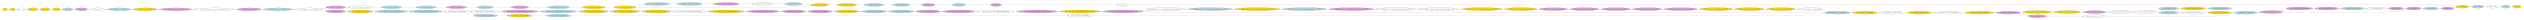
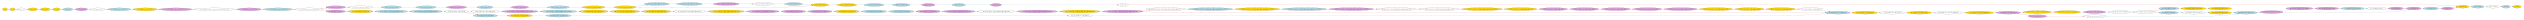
  digraph {
    fontname="Open Sans"
    rankdir=LR
    node [fillcolor=gold fontname="Open Sans" style=filled]
    edge [arrowhead=dot color=gray40 fontname="Open Sans"]
    n1 [label="0, 0: "]
    n2 [label="1, 1: "]
    n3 [fillcolor=white label="2, 2: 0 1 "]
    n4 [label="3, 4: 0 1 2 3 "]
    n5 [label="4, 5: 2 3 4 5 "]
    n6 [label="5, 7: 4 5 "]
    n7 [fillcolor=lightblue label="6, 8: 4 5 6 7 "]
    n8 [fillcolor=plum label="7, 9: 4 5 6 7 8 9 "]
    n9 [fillcolor=white label="8, 10: 4 5 8 9 10 11 "]
    n10 [fillcolor=lightblue label="9, 11: 4 5 8 9 10 11 12 13 14 15 "]
    n11 [label="10, 12: 4 5 8 9 10 11 12 13 14 15 "]
    n12 [fillcolor=plum label="11, 13: 4 5 8 9 10 11 12 13 14 15 16 17 18 19 "]
    n13 [fillcolor=white label="12, 14: 4 5 8 9 10 11 12 13 14 15 16 17 18 19 20 21 22 23 "]
    n14 [fillcolor=plum label="13, 15: 4 5 8 9 10 11 20 21 22 23 "]
    n15 [fillcolor=lightblue label="14, 176: 4 5 8 9 10 11 20 21 22 23 24 25 "]
    n16 [fillcolor=white label="15, 16: 4 5 8 9 10 11 20 21 22 23 24 25 "]
    n17 [fillcolor=plum label="16, 19: 4 5 8 9 24 25 26 27 "]
    n18 [fillcolor=plum label="39, 50: 4 5 8 9 10 11 24 25 "]
    n19 [fillcolor=white label="17, 20: 4 5 8 9 24 25 26 27 28 29 "]
    n20 [label="40, 177: 4 5 8 9 10 11 24 25 43 44 "]
    n21 [fillcolor=lightblue label="18, 21: 4 5 8 9 24 25 28 29 "]
    n22 [fillcolor=lightblue label="19, 22: 4 5 8 9 24 25 30 31 "]
    n23 [fillcolor=plum label="20, 23: 4 5 8 9 24 25 30 31 "]
    n24 [fillcolor=lightblue label="21, 24: 4 5 8 9 24 25 "]
    n25 [fillcolor=plum label="22, 25: 8 9 24 25 32 33 "]
    n26 [fillcolor=lightblue label="23, 26: 8 9 24 25 32 33 34 35 "]
    n27 [label="24, 175: 8 9 24 25 34 35 36 37 "]
    n28 [label="25, 27: 8 9 24 25 34 35 36 37 "]
    n29 [fillcolor=lightblue label="26, 32: 8 9 24 25 34 35 36 37 38 39 "]
    n30 [label="31, 38: 8 9 34 35 36 37 "]
    n31 [fillcolor=lightblue label="27, 34: 8 9 24 25 34 35 36 37 38 39 "]
    n32 [label="32, 42: 8 9 34 35 36 37 40 "]
    n33 [fillcolor=plum label="28, 35: 8 9 24 25 34 35 36 37 38 39 "]
    n34 [fillcolor=white label="29, 36: 8 9 24 25 34 35 36 37 "]
    n35 [fillcolor=lightblue label="30, 37: 8 9 34 35 36 37 "]
    n36 [fillcolor=lightblue label="33, 43: 8 9 34 35 40 41 42 "]
    n37 [fillcolor=lightblue label="34, 45: 8 9 34 35 41 42 "]
    n38 [fillcolor=plum label="35, 46: 8 9 41 42 "]
    n39 [fillcolor=lightblue label="36, 47: 8 9 41 42 "]
    n40 [fillcolor=plum label="37, 48: 41 42 "]
    n41 [fillcolor=white label="38, 49: 41 42 "]
    n42 [label="116, 170: 41 42 "]
    n43 [fillcolor=lightblue label="117, 171: 41 42 "]
    n44 [fillcolor=lightblue label="41, 54: 4 5 8 9 10 11 24 25 43 44 45 46 47 48 "]
    n45 [fillcolor=lightblue label="42, 55: 4 5 8 9 10 11 24 25 43 44 45 46 47 48 "]
    n46 [fillcolor=white label="43, 56: 4 5 8 9 10 11 24 25 43 44 "]
    n47 [fillcolor=white label="44, 59: 4 5 8 9 10 11 24 25 43 44 49 50 "]
    n48 [fillcolor=lightblue label="82, 114: 4 5 8 9 10 11 24 25 43 44 "]
    n49 [fillcolor=plum label="45, 61: 4 5 8 9 10 11 24 25 43 44 49 50 51 52 53 54 "]
    n50 [label="83, 115: 4 5 8 9 10 11 24 25 43 44 "]
    n51 [fillcolor=lightblue label="46, 62: 4 5 8 9 10 11 24 25 43 44 49 50 51 52 53 54 "]
    n52 [label="47, 180: 4 5 8 9 10 11 24 25 43 44 49 50 "]
    n53 [label="48, 181: 4 5 8 9 10 11 24 25 43 44 49 50 "]
    n54 [label="49, 182: 4 5 8 9 10 11 24 25 43 44 49 50 "]
    n55 [fillcolor=white label="50, 65: 4 5 8 9 10 11 24 25 43 44 49 50 55 56 "]
    n56 [label="51, 66: 4 5 8 9 10 11 24 25 43 44 55 56 57 58 59 60 "]
    n57 [fillcolor=plum label="52, 67: 4 5 8 9 10 11 24 25 43 44 57 58 59 60 "]
    n58 [fillcolor=plum label="53, 68: 4 5 8 9 10 11 24 25 43 44 "]
    n59 [fillcolor=plum label="54, 69: 4 5 8 9 10 11 24 25 43 44 "]
    n60 [label="55, 183: 4 5 8 9 10 11 24 25 43 44 "]
    n61 [fillcolor=lightblue label="56, 184: 4 5 8 9 10 11 24 25 43 44 "]
    n62 [fillcolor=lightblue label="57, 185: 4 5 8 9 10 11 24 25 43 44 "]
    n63 [fillcolor=plum label="58, 71: 4 5 8 9 10 11 24 25 43 44 "]
    n64 [fillcolor=plum label="59, 72: 4 5 8 9 10 11 24 25 43 44 61 62 63 64 "]
    n65 [fillcolor=white label="60, 178: 4 5 8 9 10 11 24 25 43 44 61 62 63 64 65 66 "]
    n66 [fillcolor=plum label="61, 76: 4 5 8 9 10 11 24 25 43 44 61 62 63 64 65 66 67 68 "]
    n67 [label="62, 77: 4 5 8 9 10 11 24 25 43 44 61 62 63 64 65 66 67 68 "]
    n68 [fillcolor=plum label="63, 81: 4 5 8 9 10 11 24 25 43 44 61 62 63 64 65 66 67 68 "]
    n69 [fillcolor=white label="64, 84: 4 5 8 9 10 11 24 25 43 44 61 62 63 64 65 66 69 70 "]
    n70 [fillcolor=lightblue label="86, 118: 4 5 8 9 10 11 24 25 43 44 "]
    n71 [fillcolor=lightblue label="65, 86: 4 5 8 9 10 11 24 25 43 44 61 62 63 64 65 66 69 70 71 72 "]
    n72 [label="87, 121: 4 5 8 9 10 11 24 25 43 44 "]
    n73 [label="66, 87: 4 5 8 9 10 11 24 25 43 44 61 62 63 64 65 66 69 70 71 72 "]
    n74 [fillcolor=lightblue label="67, 93: 4 5 8 9 10 11 24 25 43 44 61 62 63 64 65 66 71 72 73 74 "]
    n75 [fillcolor=plum label="68, 94: 4 5 8 9 10 11 24 25 43 44 61 62 63 64 65 66 71 72 73 74 "]
    n76 [fillcolor=white label="69, 95: 4 5 8 9 10 11 24 25 43 44 61 62 63 64 65 66 73 74 "]
    n77 [fillcolor=white label="70, 96: 4 5 8 9 10 11 24 25 43 44 61 62 63 64 65 66 73 74 "]
    n78 [label="71, 97: 4 5 8 9 10 11 24 25 43 44 61 62 63 64 65 66 73 74 "]
    n79 [label="72, 98: 4 5 8 9 10 11 24 25 43 44 65 66 73 74 "]
    n80 [fillcolor=plum label="73, 99: 4 5 8 9 10 11 24 25 43 44 65 66 "]
    n81 [fillcolor=plum label="74, 100: 4 5 8 9 10 11 24 25 43 44 65 66 "]
    n82 [fillcolor=plum label="75, 101: 4 5 8 9 10 11 24 25 43 44 65 66 "]
    n83 [fillcolor=plum label="76, 102: 4 5 8 9 10 11 24 25 43 44 65 66 "]
    n84 [fillcolor=plum label="77, 105: 4 5 8 9 10 11 24 25 43 44 65 66 75 76 "]
    n85 [label="78, 106: 4 5 8 9 10 11 24 25 43 44 65 66 75 76 "]
    n86 [label="79, 107: 4 5 8 9 10 11 24 25 43 44 65 66 "]
    n87 [label="80, 111: 4 5 8 9 10 11 24 25 43 44 65 66 "]
    n88 [fillcolor=white label="81, 113: 4 5 8 9 10 11 24 25 43 44 "]
    n89 [fillcolor=lightblue label="84, 116: 4 5 8 9 10 11 24 25 43 44 "]
    n90 [fillcolor=white label="85, 117: 4 5 8 9 10 11 24 25 43 44 "]
    n91 [fillcolor=white label="88, 179: 4 5 8 9 10 11 24 25 77 78 "]
    n92 [label="89, 125: 8 9 10 11 24 25 77 78 79 "]
    n93 [fillcolor=white label="90, 126: 8 9 10 11 24 25 77 78 79 80 81 "]
    n94 [label="91, 127: 8 9 10 11 24 25 77 78 79 80 81 "]
    n95 [fillcolor=plum label="92, 128: 8 9 10 11 24 25 77 78 79 "]
    n96 [label="93, 135: 8 9 10 11 24 25 77 78 79 82 83 "]
    n97 [fillcolor=plum label="104, 153: 8 9 24 25 77 78 "]
    n98 [label="94, 136: 8 9 10 11 24 25 77 78 82 83 "]
    n99 [fillcolor=white label="105, 154: 8 9 24 25 41 42 77 78 "]
    n100 [fillcolor=plum label="95, 137: 8 9 10 11 24 25 77 78 "]
    n101 [fillcolor=white label="96, 138: 8 9 24 25 77 78 84 85 "]
    n102 [fillcolor=white label="97, 139: 8 9 24 25 77 78 84 85 "]
    n103 [fillcolor=lightblue label="98, 145: 8 9 24 25 77 78 86 "]
    n104 [fillcolor=lightblue label="101, 149: 8 9 24 25 77 78 "]
    n105 [label="99, 146: 8 9 24 25 41 42 77 78 86 "]
    n106 [fillcolor=white label="102, 150: 8 9 24 25 41 42 77 78 "]
-   n107 [fillcolor=lightblue label="100, 148: 8 9 24 25 41 42 77 78 "]
+   n107 [label="100, 148: 8 9 24 25 41 42 77 78 "]
    n108 [fillcolor=lightblue label="106, 155: 8 9 24 25 41 42 77 78 "]
    n109 [fillcolor=plum label="107, 156: 8 9 24 25 41 42 77 78 "]
    n110 [label="103, 152: 8 9 24 25 41 42 77 78 "]
    n111 [fillcolor=plum label="108, 161: 8 9 24 25 41 42 77 78 87 88 "]
    n112 [fillcolor=plum label="113, 167: 8 9 41 42 "]
    n113 [fillcolor=plum label="109, 163: 8 9 24 25 41 42 87 88 "]
    n114 [fillcolor=lightblue label="114, 168: 8 9 41 42 "]
    n115 [fillcolor=lightblue label="110, 164: 8 9 24 25 41 42 87 88 "]
    n116 [fillcolor=white label="111, 165: 8 9 24 25 41 42 "]
    n117 [fillcolor=plum label="112, 166: 8 9 41 42 "]
    n118 [fillcolor=plum label="115, 169: 41 42 "]
    n119 [fillcolor=white label="118, 172: 41 42 "]
    n120 [fillcolor=lightblue label="119, 173: "]
    n121 [label="120, 174: "]
    n1 -> n2
    n2 -> n3 [color=red]
    n3 -> n4
    n4 -> n5 [color=teal]
    n5 -> n6 [arrowhead=diamond]
    n6 -> n7 [arrowhead=diamond color=teal]
    n7 -> n8
    n8 -> n9 [arrowhead=diamond]
    n9 -> n10
    n10 -> n11 [color=red]
    n11 -> n12 [color=red]
    n12 -> n13 [arrowhead=diamond]
    n13 -> n14 [arrowhead=diamond color=red]
    n14 -> n15 [arrowhead=diamond]
    n15 -> n16 [arrowhead=diamond color=teal]
    n16 -> n17 [arrowhead=diamond color=red]
    n16 -> n18 [arrowhead=diamond]
    n17 -> n19 [arrowhead=diamond color=red]
    n18 -> n20 [arrowhead=diamond]
    n19 -> n21
    n20 -> n44 [color=red]
    n21 -> n22 [color=teal]
    n22 -> n23 [color=teal]
    n23 -> n24 [color=teal]
    n24 -> n25 [arrowhead=diamond]
    n25 -> n26 [arrowhead=diamond color=red]
    n26 -> n27 [color=red]
    n27 -> n28 [color=teal]
    n28 -> n29 [color=teal]
    n28 -> n30 [arrowhead=diamond color=red]
    n29 -> n31 [color=teal]
    n30 -> n32 [arrowhead=diamond]
    n31 -> n33 [color=teal]
    n32 -> n36 [color=teal]
    n33 -> n34 [arrowhead=diamond color=red]
    n34 -> n35 [arrowhead=diamond]
    n35 -> n30 [color=teal]
    n36 -> n37 [arrowhead=diamond color=teal]
    n37 -> n38
    n38 -> n39 [color=teal]
    n39 -> n40 [arrowhead=diamond color=teal]
    n40 -> n41 [arrowhead=diamond]
    n41 -> n42 [color=red]
    n42 -> n43 [arrowhead=diamond]
    n43 -> n119
    n44 -> n45 [color=red]
    n45 -> n46 [color=red]
    n46 -> n47
    n46 -> n48 [color=red]
    n47 -> n49
    n48 -> n50
    n49 -> n51 [color=teal]
    n50 -> n89
    n51 -> n52 [color=teal]
    n52 -> n53 [arrowhead=diamond]
    n53 -> n54 [color=teal]
    n54 -> n55 [color=red]
    n55 -> n56 [color=teal]
    n56 -> n57 [arrowhead=diamond color=red]
    n57 -> n58
    n58 -> n59
    n59 -> n60
    n60 -> n61 [arrowhead=diamond color=teal]
    n61 -> n62
    n62 -> n63 [color=red]
    n63 -> n64 [arrowhead=diamond color=teal]
    n64 -> n65 [color=red]
    n65 -> n66
    n66 -> n67 [color=red]
    n67 -> n68 [arrowhead=diamond]
    n68 -> n69 [color=red]
    n68 -> n70 [color=red]
    n69 -> n71 [arrowhead=diamond color=teal]
    n70 -> n72 [arrowhead=diamond color=red]
    n71 -> n73 [arrowhead=diamond color=red]
    n72 -> n91 [arrowhead=diamond]
    n73 -> n74 [arrowhead=diamond color=teal]
    n74 -> n75 [color=teal]
    n75 -> n76 [color=red]
    n76 -> n77 [color=red]
    n77 -> n78 [arrowhead=diamond color=teal]
    n78 -> n79 [color=teal]
    n79 -> n80 [arrowhead=diamond color=teal]
    n80 -> n81 [arrowhead=diamond]
    n81 -> n82 [arrowhead=diamond color=teal]
    n82 -> n83 [arrowhead=diamond color=red]
    n83 -> n84 [arrowhead=diamond color=red]
    n84 -> n85
    n85 -> n86 [arrowhead=diamond color=red]
    n86 -> n87 [arrowhead=diamond color=red]
    n87 -> n88 [color=red]
    n88 -> n70 [color=teal]
    n89 -> n90 [arrowhead=diamond color=teal]
    n90 -> n70
    n91 -> n92 [arrowhead=diamond]
    n92 -> n93
    n93 -> n94 [arrowhead=diamond]
    n94 -> n95 [arrowhead=diamond color=teal]
    n95 -> n96 [arrowhead=diamond color=teal]
    n95 -> n97 [color=red]
    n96 -> n98 [color=red]
    n97 -> n99 [color=red]
    n98 -> n100 [arrowhead=diamond color=teal]
    n99 -> n108 [arrowhead=diamond color=teal]
    n100 -> n101 [arrowhead=diamond color=teal]
    n101 -> n102 [arrowhead=diamond color=red]
    n102 -> n103 [color=red]
    n102 -> n104
    n103 -> n105 [color=red]
    n104 -> n106 [arrowhead=diamond]
    n105 -> n107 [color=teal]
    n106 -> n110 [color=teal]
    n108 -> n109 [arrowhead=diamond color=teal]
    n109 -> n111
    n109 -> n112 [arrowhead=diamond]
    n110 -> n108
    n111 -> n113 [arrowhead=diamond color=teal]
    n112 -> n114 [color=teal]
    n113 -> n115 [arrowhead=diamond]
    n114 -> n118
    n115 -> n116 [color=teal]
    n116 -> n117
    n117 -> n112 [color=teal]
    n118 -> n42 [arrowhead=diamond]
    n119 -> n120 [arrowhead=diamond color=red]
    n120 -> n121
  }
